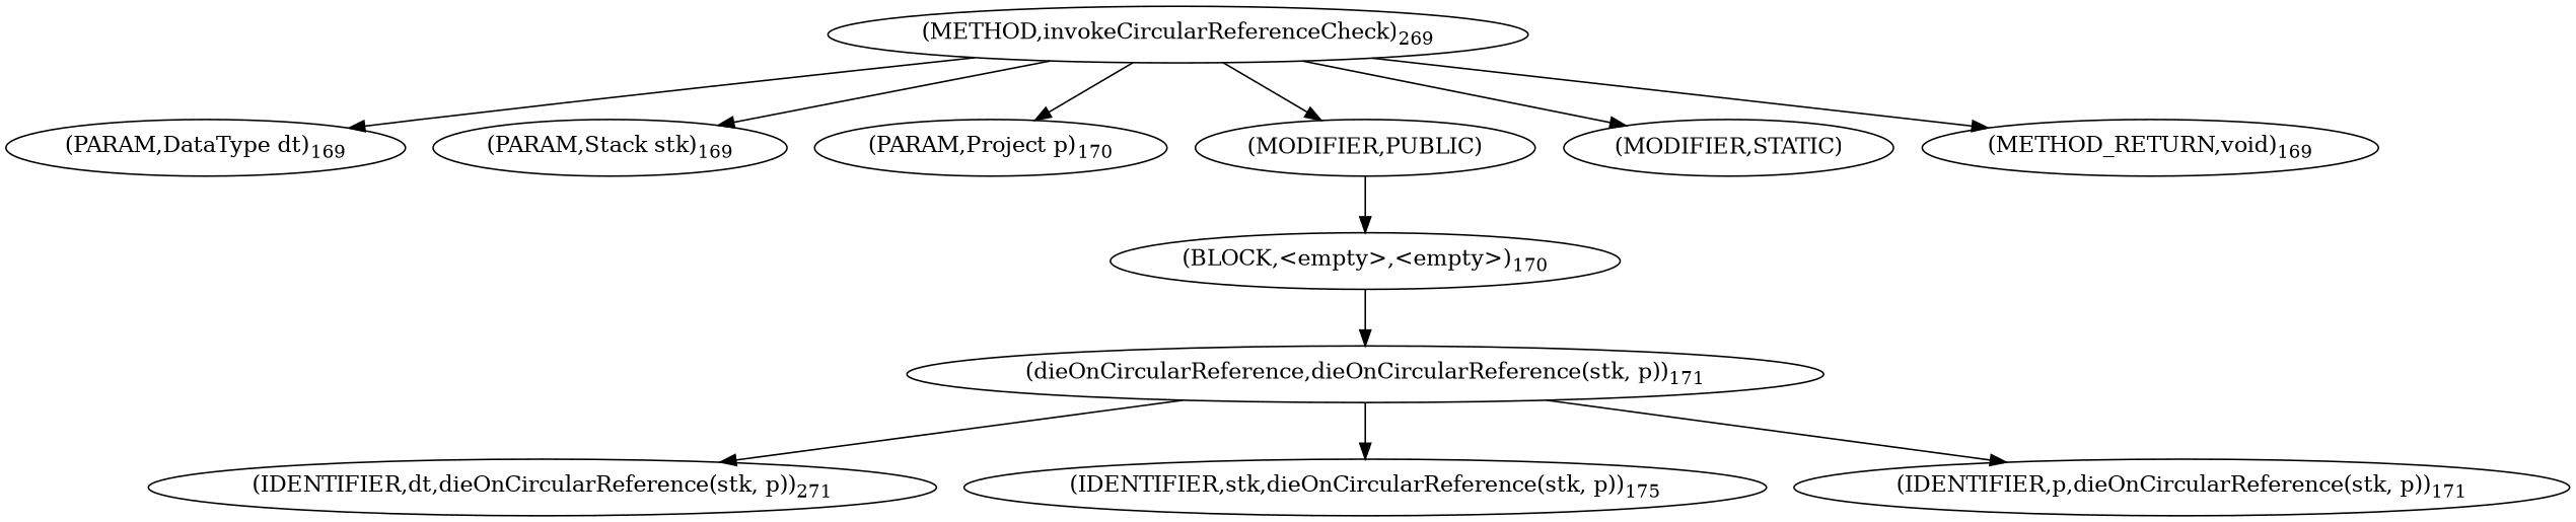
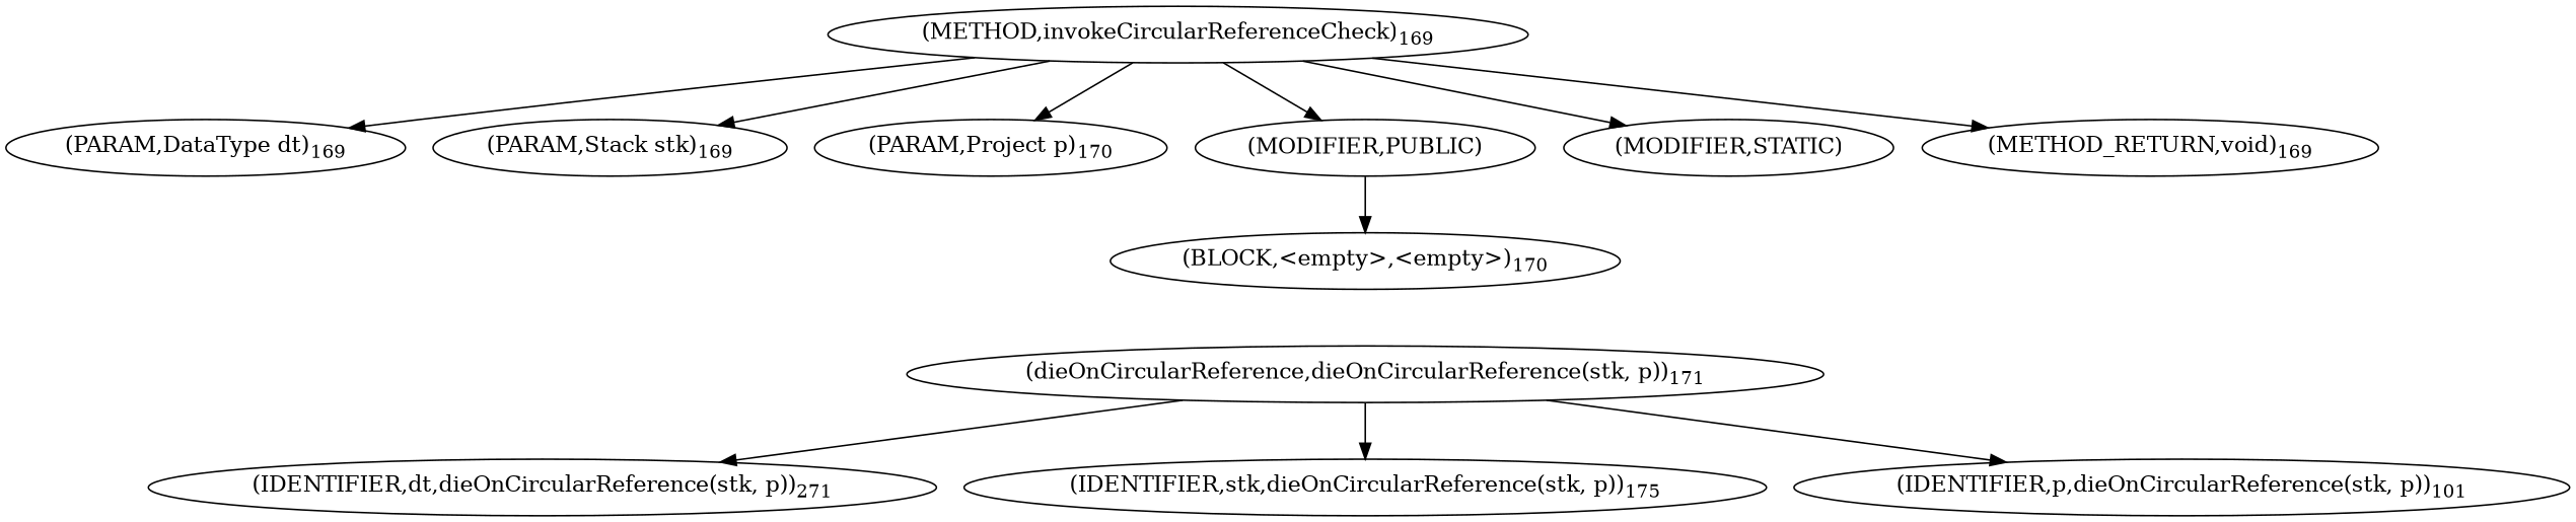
  digraph {
-   n1 [label=<(METHOD,invokeCircularReferenceCheck)<SUB>269</SUB>>]
+   n1 [label=<(METHOD,invokeCircularReferenceCheck)<SUB>169</SUB>>]
    n2 [label=<(PARAM,DataType dt)<SUB>169</SUB>>]
    n3 [label=<(PARAM,Stack stk)<SUB>169</SUB>>]
    n4 [label=<(PARAM,Project p)<SUB>170</SUB>>]
    n5 [label=<(MODIFIER,PUBLIC)>]
    n6 [label=<(MODIFIER,STATIC)>]
    n7 [label=<(METHOD_RETURN,void)<SUB>169</SUB>>]
    n8 [label=<(BLOCK,&lt;empty&gt;,&lt;empty&gt;)<SUB>170</SUB>>]
    n9 [label=<(dieOnCircularReference,dieOnCircularReference(stk, p))<SUB>171</SUB>>]
    n10 [label=<(IDENTIFIER,dt,dieOnCircularReference(stk, p))<SUB>271</SUB>>]
    n11 [label=<(IDENTIFIER,stk,dieOnCircularReference(stk, p))<SUB>175</SUB>>]
-   n12 [label=<(IDENTIFIER,p,dieOnCircularReference(stk, p))<SUB>171</SUB>>]
+   n12 [label=<(IDENTIFIER,p,dieOnCircularReference(stk, p))<SUB>101</SUB>>]
    n1 -> n2
    n1 -> n3
    n1 -> n4
    n1 -> n5
    n1 -> n6
    n1 -> n7
    n5 -> n8
-   n8 -> n9
    n9 -> n10
    n9 -> n11
    n9 -> n12
  }
